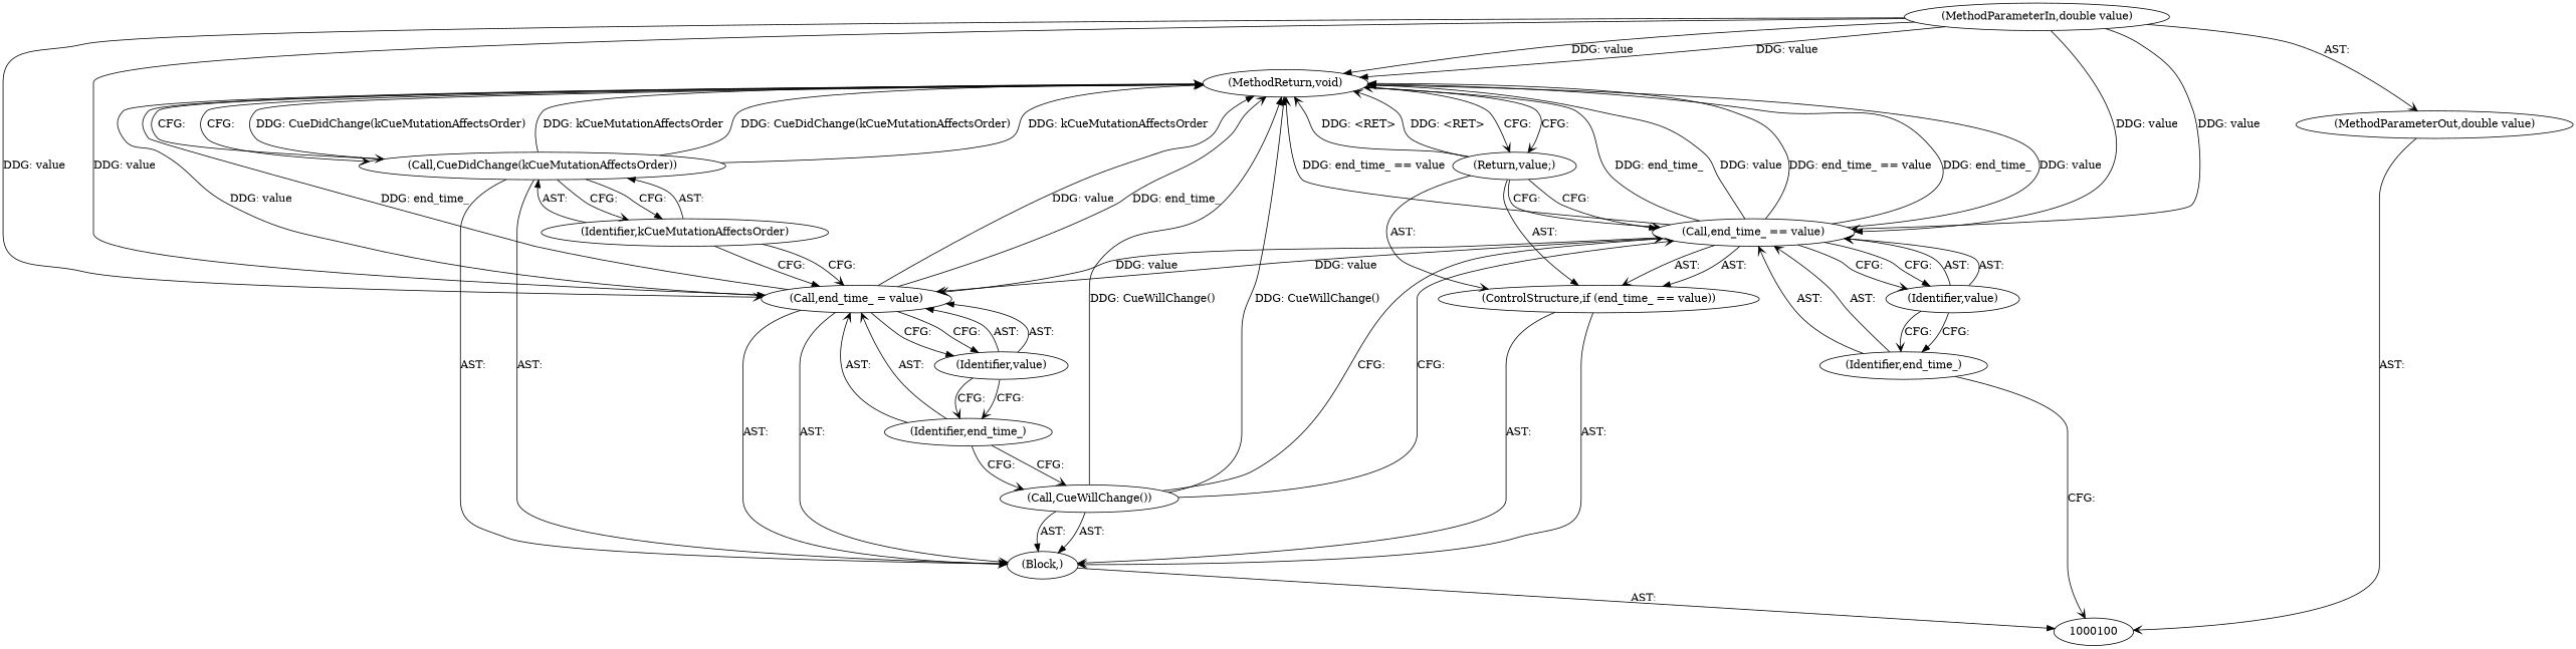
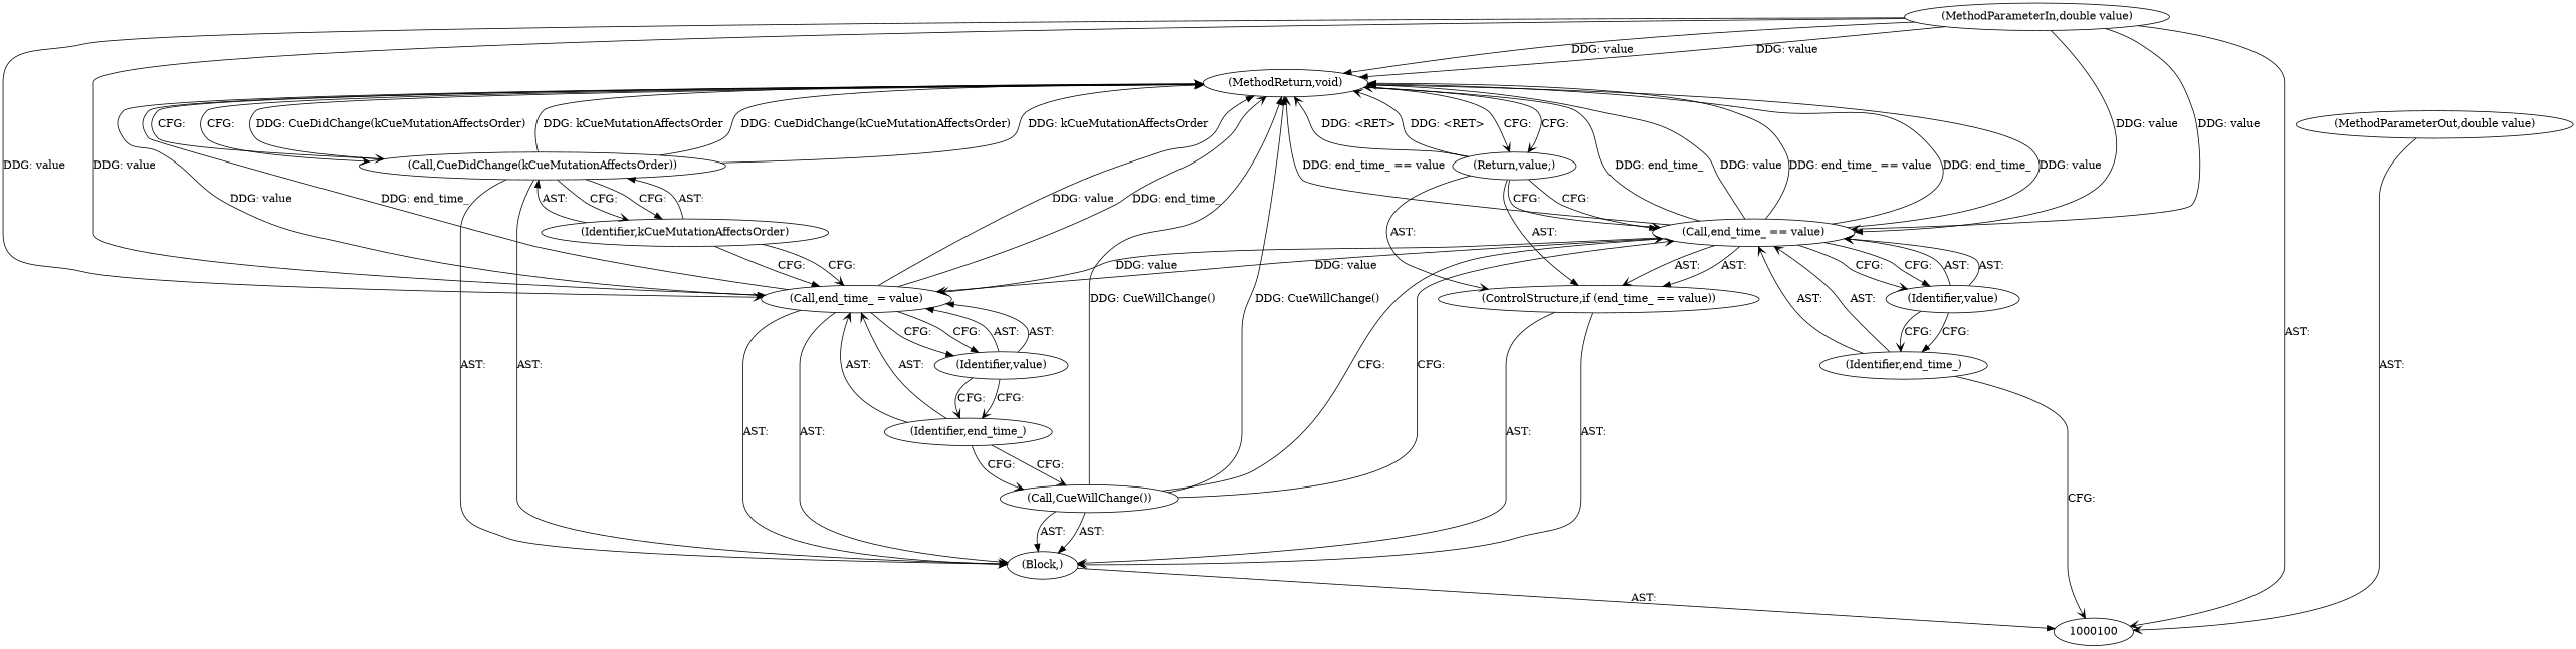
  digraph {
    edge [arrowhead=vee]
    n1 [label="(MethodReturn,void)"]
    n2 [label="(Return,value;)"]
    n3 [label="(Call,CueDidChange(kCueMutationAffectsOrder))"]
    n4 [label="(Call,end_time_ == value)"]
    n5 [label="(ControlStructure,if (end_time_ == value))"]
    n6 [label="(Block,)"]
    n7 [label="(Identifier,kCueMutationAffectsOrder)"]
    n8 [label="(MethodParameterIn,double value)"]
    1000100
    n10 [label="(Call,end_time_ = value)"]
    n11 [label="(Identifier,value)"]
    n12 [label="(Identifier,value)"]
    n13 [label="(MethodParameterOut,double value)"]
    n14 [label="(Identifier,end_time_)"]
    n15 [label="(Call,CueWillChange())"]
    n16 [label="(Identifier,end_time_)"]
    n1 -> n2 [label="CFG: "]
    n1 -> n2 [label="CFG: "]
    n1 -> n3 [label="CFG: "]
    n1 -> n3 [label="CFG: "]
    n2 -> n1 [label="DDG: <RET>"]
    n2 -> n1 [label="DDG: <RET>"]
    n2 -> n4 [label="CFG: "]
    n2 -> n4 [arrowhead=normal label="CFG: "]
    n2 -> n5 [label="AST: "]
    n2 -> n5 [arrowhead=normal label="AST: "]
    n3 -> n1 [arrowhead=normal label="DDG: CueDidChange(kCueMutationAffectsOrder)"]
    n3 -> n1 [label="DDG: kCueMutationAffectsOrder"]
    n3 -> n1 [arrowhead=normal label="DDG: CueDidChange(kCueMutationAffectsOrder)"]
    n3 -> n1 [label="DDG: kCueMutationAffectsOrder"]
    n3 -> n6 [arrowhead=normal label="AST: "]
    n3 -> n6 [label="AST: "]
    n3 -> n7 [label="CFG: "]
    n3 -> n7 [arrowhead=normal label="CFG: "]
    n4 -> n1 [arrowhead=normal label="DDG: end_time_ == value"]
    n4 -> n1 [arrowhead=normal label="DDG: end_time_"]
    n4 -> n1 [label="DDG: value"]
    n4 -> n1 [label="DDG: end_time_ == value"]
    n4 -> n1 [label="DDG: end_time_"]
    n4 -> n1 [arrowhead=normal label="DDG: value"]
    n4 -> n5 [label="AST: "]
    n4 -> n5 [arrowhead=normal label="AST: "]
    n4 -> n10 [label="DDG: value"]
    n4 -> n10 [label="DDG: value"]
    n4 -> n11 [label="CFG: "]
    n4 -> n11 [arrowhead=normal label="CFG: "]
    n5 -> n6 [label="AST: "]
    n5 -> n6 [label="AST: "]
    n6 -> 1000100 [arrowhead=normal label="AST: "]
    n7 -> n3 [arrowhead=normal label="AST: "]
    n7 -> n3 [arrowhead=normal label="AST: "]
    n7 -> n10 [arrowhead=normal label="CFG: "]
    n7 -> n10 [label="CFG: "]
    n8 -> n1 [arrowhead=normal label="DDG: value"]
    n8 -> n1 [arrowhead=normal label="DDG: value"]
    n8 -> n4 [label="DDG: value"]
    n8 -> n4 [arrowhead=normal label="DDG: value"]
-   n8 -> n13 [label="AST: "]
+   n8 -> 1000100 [label="AST: "]
    n8 -> n10 [label="DDG: value"]
    n8 -> n10 [arrowhead=normal label="DDG: value"]
    n10 -> n1 [arrowhead=normal label="DDG: value"]
    n10 -> n1 [label="DDG: end_time_"]
    n10 -> n1 [label="DDG: value"]
    n10 -> n1 [label="DDG: end_time_"]
    n10 -> n6 [label="AST: "]
    n10 -> n6 [label="AST: "]
    n10 -> n12 [arrowhead=normal label="CFG: "]
    n10 -> n12 [arrowhead=normal label="CFG: "]
    n11 -> n4 [label="AST: "]
    n11 -> n4 [label="AST: "]
    n11 -> n14 [label="CFG: "]
    n11 -> n14 [arrowhead=normal label="CFG: "]
    n12 -> n10 [arrowhead=normal label="AST: "]
    n12 -> n10 [arrowhead=normal label="AST: "]
    n12 -> n16 [label="CFG: "]
    n12 -> n16 [label="CFG: "]
    n13 -> 1000100 [label="AST: "]
    n14 -> n4 [label="AST: "]
    n14 -> n4 [label="AST: "]
    n14 -> 1000100 [label="CFG: "]
    n15 -> n1 [arrowhead=normal label="DDG: CueWillChange()"]
    n15 -> n1 [arrowhead=normal label="DDG: CueWillChange()"]
    n15 -> n4 [label="CFG: "]
    n15 -> n4 [label="CFG: "]
    n15 -> n6 [arrowhead=normal label="AST: "]
    n15 -> n6 [arrowhead=normal label="AST: "]
    n16 -> n10 [label="AST: "]
    n16 -> n10 [label="AST: "]
    n16 -> n15 [label="CFG: "]
    n16 -> n15 [label="CFG: "]
  }
